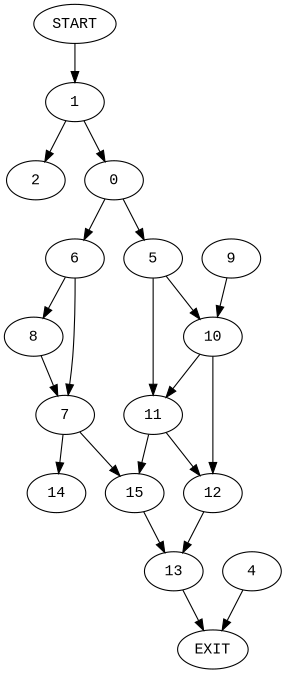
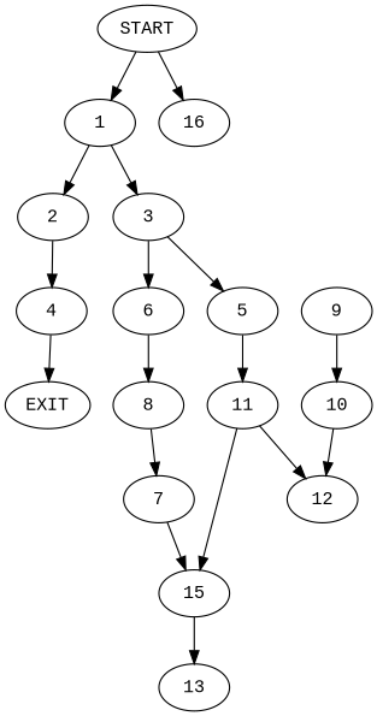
  digraph {
    fontname="Liberation Mono"
    node [fontname="Liberation Mono"]
    edge [fontname="Liberation Mono"]
    n1 [label=START]
    1
+   16
    2
-   3 [label=0]
+   3
    n6 [label=EXIT]
    4
    5
    6
    10
    11
    7
    8
    9
    12
-   14
    15
    13
    n1 -> 1
+   n1 -> 16
    1 -> 2
    1 -> 3
+   2 -> 4
    3 -> 5
    3 -> 6
    4 -> n6
-   5 -> 10
    5 -> 11
-   6 -> 7
    6 -> 8
-   10 -> 11
    10 -> 12
    11 -> 12
    11 -> 15
-   7 -> 14
    7 -> 15
    8 -> 7
    9 -> 10
-   12 -> 13
    15 -> 13
-   13 -> n6
  }
